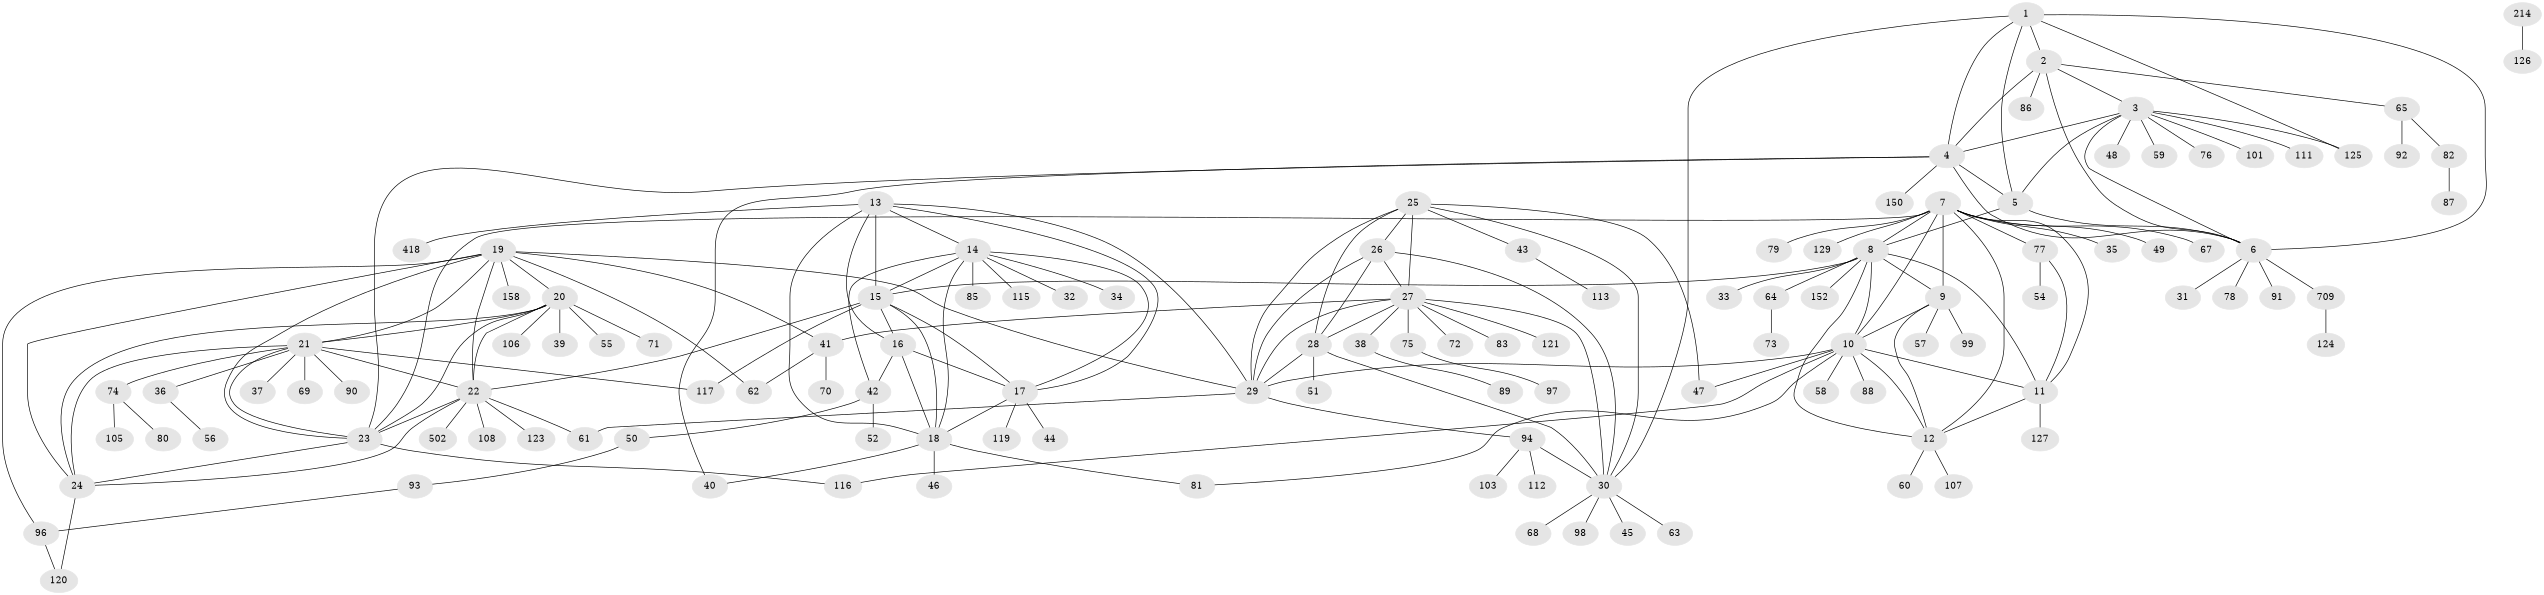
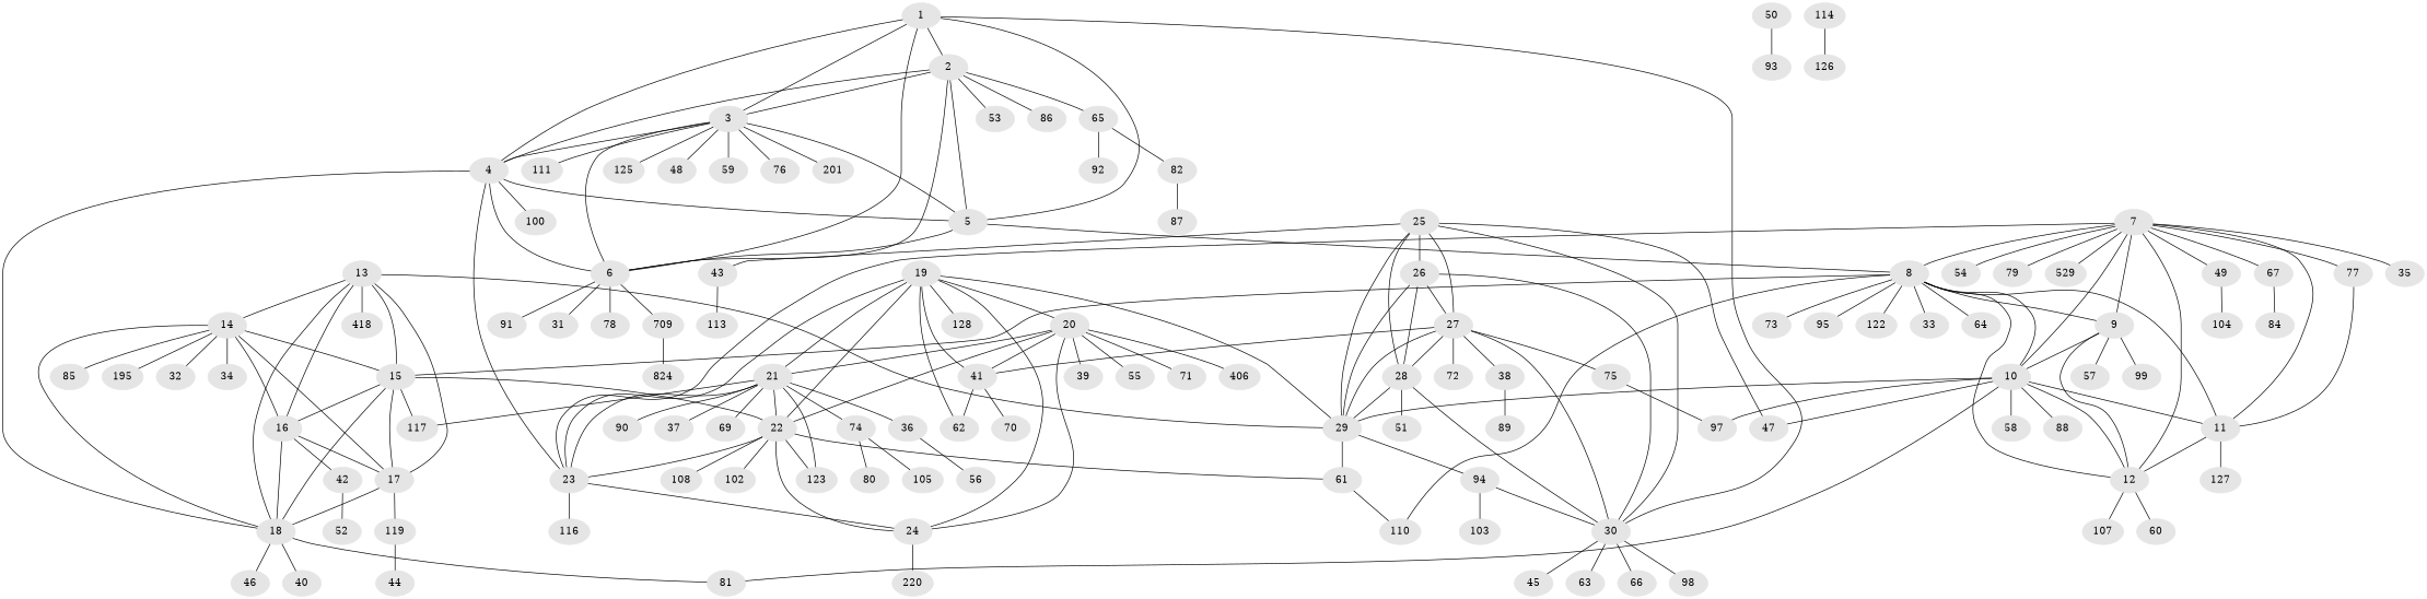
  graph {
    node [color=gray90 style=filled]
    1
    2
    3
    4
    5
    6
    30
+   53
    65
    86
    48
    59
    76
-   101
+   101 [label=201]
    111
    125
    18
    23
-   100 [label=150]
+   100
    8
    31
    78
    91
    n24 [label=709]
    45
    63
-   68
+   68 [label=66]
    98
    82
    92
    81
    40
    46
    116
    24
    9
    10
    11
    12
    15
    33
    64
    73
-   122 [label=152]
-   124
+   95
+   110
+   122
+   124 [label=824]
    7
    35
    49
    54
    67
    77
    79
-   129
+   129 [label=529]
    57
    99
    29
    47
    58
    88
    127
    60
    107
+   104
+   84
    16
    17
    22
    117
    61
    94
    13
    14
    n75 [label=418]
    32
    34
    85
-   115
+   115 [label=195]
    42
    44
    119
-   102 [label=502]
+   102
    108
    123
    50
    52
    19
    20
    21
    41
    62
-   96
-   128 [label=158]
+   128
    39
    55
    71
-   106
+   106 [label=406]
    36
    37
    69
    74
    90
-   120
+   120 [label=220]
    70
    56
    80
    105
    25
    26
    27
    28
    43
    38
    72
    75
-   83
-   121
    51
    113
    89
    97
    103
-   112
    93
    87
-   114 [label=214]
+   114
    126
    1 -- 2
-   1 -- 125
+   1 -- 3
    1 -- 4
    1 -- 5
    1 -- 6
    1 -- 30
    2 -- 3
    2 -- 4
+   2 -- 5
    2 -- 6
+   2 -- 53
    2 -- 65
    2 -- 86
    3 -- 4
    3 -- 5
    3 -- 6
    3 -- 48
    3 -- 59
    3 -- 76
    3 -- 101
    3 -- 111
    3 -- 125
    4 -- 5
    4 -- 6
-   4 -- 40
+   4 -- 18
    4 -- 23
    4 -- 100
    5 -- 6
    5 -- 8
    6 -- 31
    6 -- 78
    6 -- 91
    6 -- n24
    30 -- 45
    30 -- 63
    30 -- 68
    30 -- 98
    65 -- 82
    65 -- 92
    18 -- 81
    18 -- 40
    18 -- 46
    23 -- 116
    23 -- 24
    8 -- 9
    8 -- 10
    8 -- 11
    8 -- 12
    8 -- 15
    8 -- 33
    8 -- 64
-   64 -- 73
+   8 -- 73
+   8 -- 95
+   8 -- 110
    8 -- 122
    n24 -- 124
    82 -- 87
    24 -- 120
    9 -- 10
    9 -- 12
    9 -- 57
    9 -- 99
    10 -- 81
-   10 -- 116
+   10 -- 97
    10 -- 11
    10 -- 12
    10 -- 29
    10 -- 47
    10 -- 58
    10 -- 88
    11 -- 12
    11 -- 127
    12 -- 60
    12 -- 107
    15 -- 18
    15 -- 16
    15 -- 17
    15 -- 22
    15 -- 117
    7 -- 23
    7 -- 8
    7 -- 9
    7 -- 10
    7 -- 11
    7 -- 12
    7 -- 35
    7 -- 49
-   77 -- 54
+   7 -- 54
    7 -- 67
    7 -- 77
    7 -- 79
    7 -- 129
+   49 -- 104
+   67 -- 84
    77 -- 11
    29 -- 61
    29 -- 94
    16 -- 18
    16 -- 17
    16 -- 42
    17 -- 18
-   17 -- 44
+   119 -- 44
    17 -- 119
    22 -- 23
    22 -- 24
    22 -- 61
    22 -- 102
    22 -- 108
    22 -- 123
+   61 -- 110
    94 -- 30
    94 -- 103
-   94 -- 112
    13 -- 18
    13 -- 15
    13 -- 29
    13 -- 16
    13 -- 17
    13 -- 14
    13 -- n75
    14 -- 18
    14 -- 15
-   14 -- 42
+   14 -- 16
    14 -- 17
    14 -- 32
    14 -- 34
    14 -- 85
    14 -- 115
-   42 -- 50
    42 -- 52
    50 -- 93
    19 -- 23
    19 -- 24
    19 -- 29
    19 -- 22
    19 -- 20
    19 -- 21
    19 -- 41
    19 -- 62
-   19 -- 96
    19 -- 128
-   20 -- 23
+   20 -- 41
    20 -- 24
    20 -- 22
    20 -- 21
    20 -- 39
    20 -- 55
    20 -- 71
    20 -- 106
    21 -- 23
-   21 -- 24
+   21 -- 123
    21 -- 22
    21 -- 117
    21 -- 36
    21 -- 37
    21 -- 69
    21 -- 74
    21 -- 90
    41 -- 62
    41 -- 70
-   96 -- 120
    36 -- 56
    74 -- 80
    74 -- 105
    25 -- 30
    25 -- 29
    25 -- 47
    25 -- 26
    25 -- 27
    25 -- 28
    25 -- 43
    26 -- 30
    26 -- 29
    26 -- 27
    26 -- 28
    27 -- 30
    27 -- 29
    27 -- 41
    27 -- 28
    27 -- 38
    27 -- 72
    27 -- 75
-   27 -- 83
-   27 -- 121
    28 -- 30
    28 -- 29
    28 -- 51
    43 -- 113
    38 -- 89
    75 -- 97
-   93 -- 96
    114 -- 126
  }
